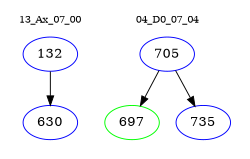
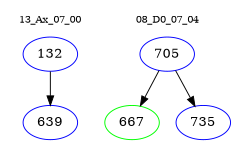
  digraph {
    node [color=blue]
    edge [color=black]
    n1 [label=132]
-   n2 [label=630]
+   n2 [label=639]
    n3 [label=705]
-   n4 [color=green label=697]
+   n4 [color=green label=667]
    n5 [label=735]
    subgraph cluster_1 {
      color=white
      fontsize=10
      label="13_Ax_07_00"
      n1
      n2
    }
    subgraph cluster_2 {
      color=white
      fontsize=10
-     label="04_D0_07_04"
+     label="08_D0_07_04"
      n3
      n4
      n5
    }
    n1 -> n2
    n3 -> n4
    n3 -> n5
  }
